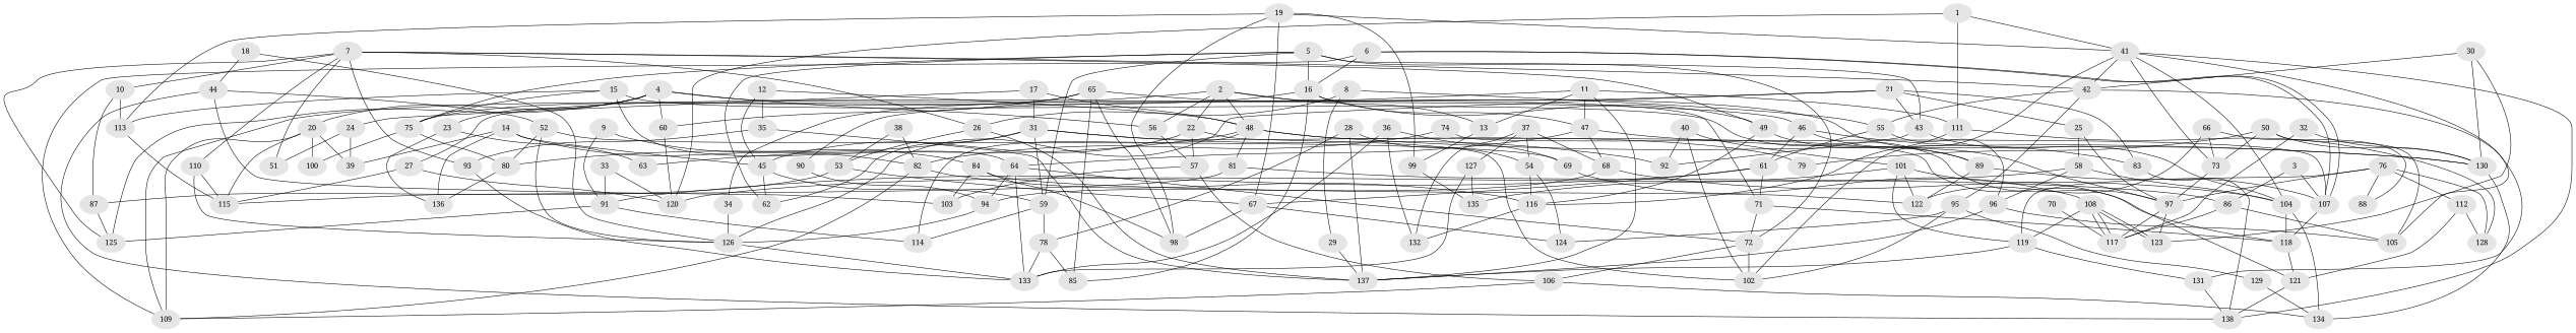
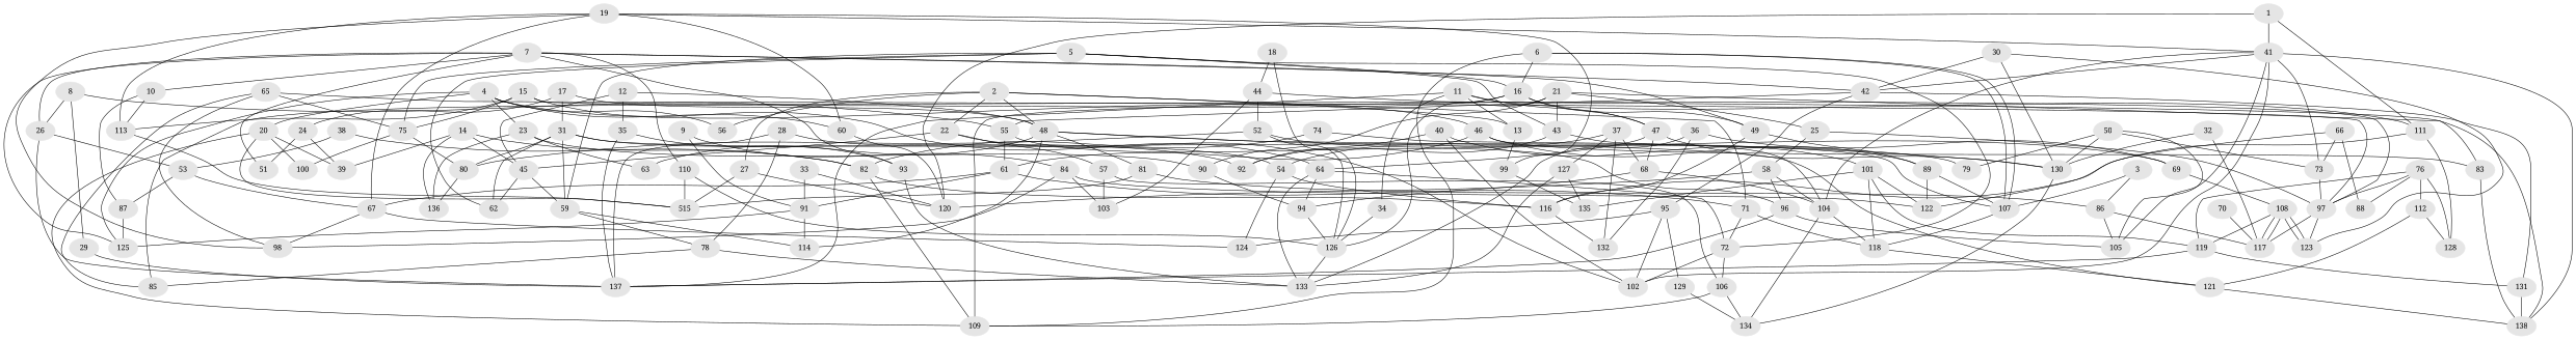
  graph {
    fontname="Noto Serif"
    node [color=gray90 fontname="Noto Serif" style=filled]
    edge [fontname="Noto Serif"]
    1
    41
    111
    120
    42
    102
    73
    104
    105
    138
    116
    128
    2
    13
    22
    27
    48
    56
    71
    99
    45
    57
-   115
+   115 [label=515]
    63
    130
    81
    114
    121
    72
    118
    3
    86
    107
    117
    4
    20
    23
    46
    60
    125
    109
    39
    100
    136
    90
    83
    61
    89
    5
    16
    43
    59
    62
    75
    49
    47
    85
    92
    78
    106
    80
    6
    7
    10
    26
    51
    93
    110
    87
    113
    137
    53
    55
    95
    131
    133
    126
    8
    29
    96
    9
    84
    91
    98
    103
    122
    11
    34
    64
    68
    12
    35
    135
    14
    82
    15
    97
    94
    123
    17
    24
    31
    79
    18
    44
    52
    19
    67
    124
    21
    25
    58
    28
    54
    30
    134
    32
    33
    36
    69
    132
    108
    37
    127
    38
    40
    101
    119
    129
    50
    65
    66
    88
    70
    74
    76
    112
    1 -- 41
    1 -- 111
    1 -- 120
    41 -- 42
    41 -- 102
    41 -- 73
    41 -- 104
    41 -- 105
    41 -- 138
    111 -- 116
    111 -- 128
    42 -- 55
    42 -- 95
    42 -- 131
    73 -- 97
    104 -- 118
    104 -- 134
    116 -- 132
    2 -- 13
    2 -- 22
    2 -- 27
    2 -- 48
    2 -- 56
    2 -- 71
    13 -- 99
    22 -- 102
    22 -- 45
    22 -- 57
    27 -- 120
    27 -- 115
    48 -- 63
    48 -- 130
    48 -- 81
    48 -- 114
    48 -- 121
-   56 -- 57
    71 -- 72
    71 -- 118
    99 -- 135
    45 -- 59
    45 -- 62
    57 -- 106
    57 -- 103
    130 -- 134
    81 -- 115
    81 -- 86
    121 -- 138
    72 -- 102
    72 -- 106
    118 -- 121
    3 -- 86
    3 -- 107
    86 -- 105
    86 -- 117
    107 -- 118
    4 -- 56
    4 -- 20
    4 -- 23
    4 -- 46
    4 -- 60
    4 -- 125
    20 -- 115
    20 -- 109
    20 -- 39
    20 -- 100
    23 -- 63
    23 -- 136
+   23 -- 90
    46 -- 83
    46 -- 61
    46 -- 89
    60 -- 120
    90 -- 94
    83 -- 138
    61 -- 71
    61 -- 91
    61 -- 67
    89 -- 107
    89 -- 122
    5 -- 72
    5 -- 16
    5 -- 43
    5 -- 59
    5 -- 62
    5 -- 75
    16 -- 109
    16 -- 49
    16 -- 47
    16 -- 85
    43 -- 104
    43 -- 92
    59 -- 114
    59 -- 78
    75 -- 100
    75 -- 80
    49 -- 116
    49 -- 89
    47 -- 130
    47 -- 64
    47 -- 68
    78 -- 85
    78 -- 133
    106 -- 109
    106 -- 134
    80 -- 136
    6 -- 107
    6 -- 107
    6 -- 109
    6 -- 16
    7 -- 42
    7 -- 125
    7 -- 49
    7 -- 10
    7 -- 26
    7 -- 51
    7 -- 93
    7 -- 110
    10 -- 87
    10 -- 113
    26 -- 137
    26 -- 53
    93 -- 133
    110 -- 115
    110 -- 126
    87 -- 125
    113 -- 115
    53 -- 87
    53 -- 67
    55 -- 61
    55 -- 96
    95 -- 102
    95 -- 124
    95 -- 129
    131 -- 138
    126 -- 133
    8 -- 26
    8 -- 55
    8 -- 29
    29 -- 137
    96 -- 105
    96 -- 137
    9 -- 84
    9 -- 91
    84 -- 98
    84 -- 103
    84 -- 122
    91 -- 114
    91 -- 125
    11 -- 111
    11 -- 13
    11 -- 47
    11 -- 137
    11 -- 34
    34 -- 126
    64 -- 72
    64 -- 133
    64 -- 94
    68 -- 104
    68 -- 94
    12 -- 48
    12 -- 45
    12 -- 35
    35 -- 93
    35 -- 137
    14 -- 45
    14 -- 39
    14 -- 136
    14 -- 82
    82 -- 116
    82 -- 109
    15 -- 75
    15 -- 113
    15 -- 64
    15 -- 97
    97 -- 117
    97 -- 123
    94 -- 126
    17 -- 48
    17 -- 24
    17 -- 31
    24 -- 39
    24 -- 51
    31 -- 59
    31 -- 62
    31 -- 92
    31 -- 80
    31 -- 79
    18 -- 126
    18 -- 44
    44 -- 138
    44 -- 103
    44 -- 52
    52 -- 80
    52 -- 126
    52 -- 69
    19 -- 41
    19 -- 99
-   65 -- 60
+   19 -- 60
    19 -- 113
    19 -- 98
    19 -- 67
    67 -- 98
    67 -- 124
    21 -- 90
    21 -- 83
    21 -- 43
    21 -- 126
    21 -- 25
    25 -- 97
    25 -- 58
    58 -- 120
    58 -- 104
    58 -- 96
    28 -- 78
    28 -- 137
    28 -- 54
    54 -- 116
    54 -- 124
    30 -- 42
    30 -- 130
    30 -- 123
    32 -- 130
    32 -- 117
    33 -- 120
    33 -- 91
    36 -- 133
    36 -- 69
    36 -- 132
    69 -- 108
    108 -- 117
    108 -- 117
    108 -- 123
    108 -- 123
    108 -- 119
    37 -- 68
    37 -- 54
    37 -- 132
    37 -- 127
    127 -- 133
    127 -- 135
    38 -- 53
    38 -- 82
    40 -- 102
    40 -- 92
    40 -- 101
    101 -- 118
    101 -- 122
    101 -- 135
    101 -- 119
    119 -- 137
    119 -- 131
    129 -- 134
    50 -- 73
    50 -- 105
    50 -- 130
    50 -- 79
    65 -- 75
    65 -- 85
    65 -- 98
    65 -- 97
    66 -- 73
    66 -- 122
    66 -- 88
    70 -- 117
    74 -- 107
    74 -- 82
    76 -- 128
    76 -- 97
    76 -- 119
    76 -- 88
    76 -- 112
    112 -- 128
    112 -- 121
  }
